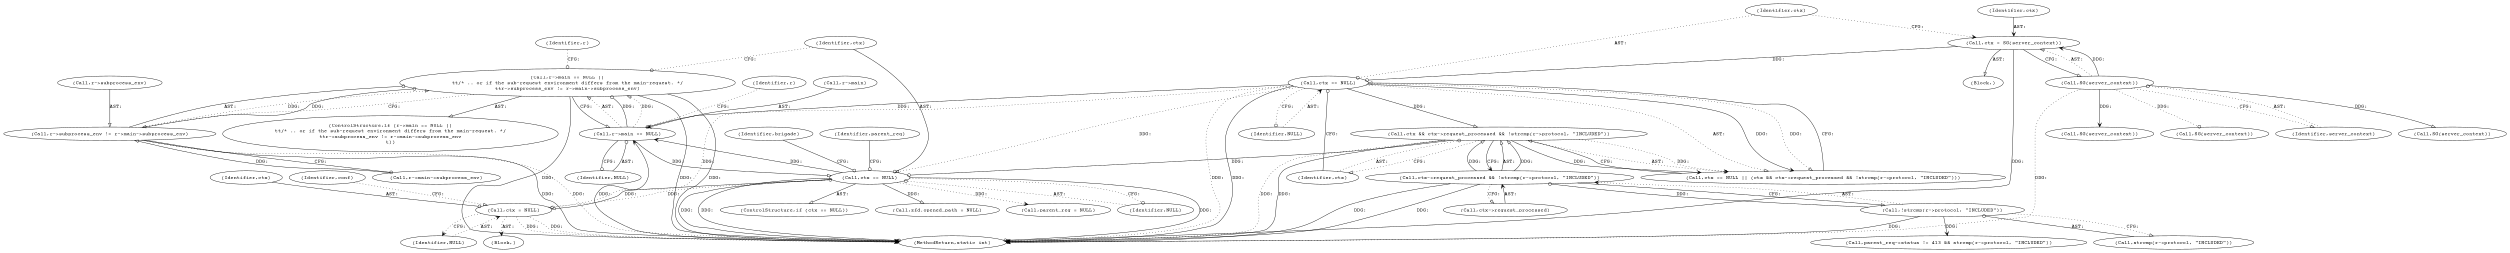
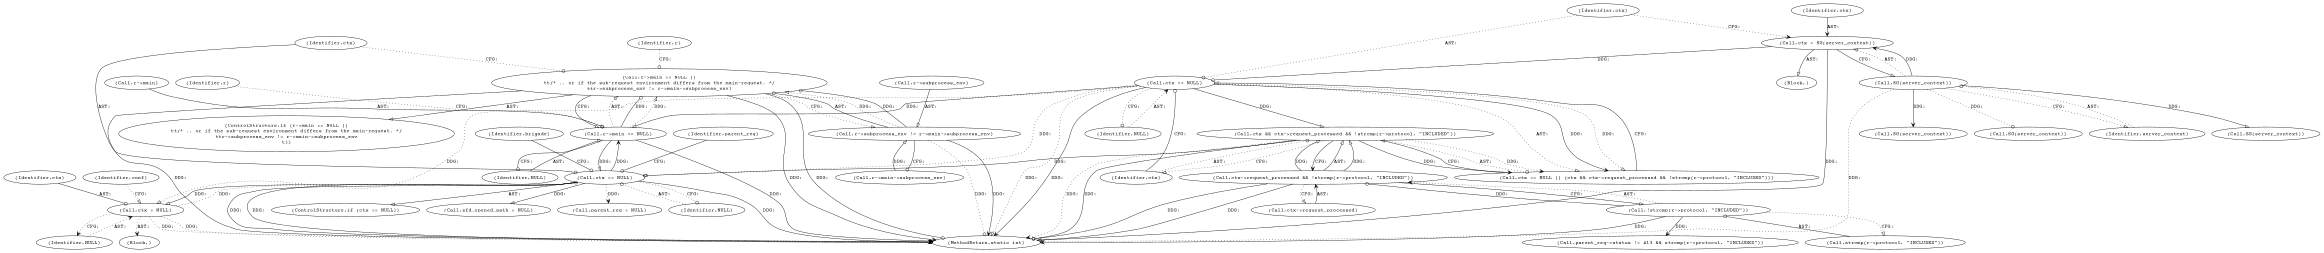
  digraph {
    fontname="Courier Prime"
    node [fontname="Courier Prime"]
    edge [arrowhead=onormal fontname="Courier Prime" style=solid]
    n1 [label="(Call,r->main == NULL ||\n\t\t/* .. or if the sub-request environment differs from the main-request. */\n\t\tr->subprocess_env != r->main->subprocess_env)"]
    n2 [label="(Call,r->main == NULL)"]
    n3 [label="(Call,r->subprocess_env != r->main->subprocess_env)"]
    n4 [label="(MethodReturn,static int)"]
    n5 [label="(ControlStructure,if (r->main == NULL ||\n\t\t/* .. or if the sub-request environment differs from the main-request. */\n\t\tr->subprocess_env != r->main->subprocess_env\n\t))"]
    n6 [label="(Call,ctx == NULL)"]
    n7 [label="(Identifier,NULL)"]
    n8 [label="(Call,r->main->subprocess_env)"]
    n9 [label="(Call,ctx = NULL)"]
    n10 [label="(ControlStructure,if (ctx == NULL))"]
    n11 [label="(Call,zfd.opened_path = NULL)"]
    n12 [label="(Call,parent_req = NULL)"]
    n13 [label="(Identifier,NULL)"]
    n14 [label="(Call,ctx == NULL)"]
    n15 [label="(Call,ctx && ctx->request_processed && !strcmp(r->protocol, \"INCLUDED\"))"]
    n16 [label="(Call,ctx == NULL || (ctx && ctx->request_processed && !strcmp(r->protocol, \"INCLUDED\")))"]
    n17 [label="(Identifier,NULL)"]
    n18 [label="(Call,ctx->request_processed && !strcmp(r->protocol, \"INCLUDED\"))"]
    n19 [label="(Identifier,ctx)"]
    n20 [label="(Identifier,NULL)"]
    n21 [label="(Block,)"]
    n22 [label="(Call,ctx = SG(server_context))"]
    n23 [label="(Call,SG(server_context))"]
    n24 [label="(Block,)"]
    n25 [label="(Call,SG(server_context))"]
    n26 [label="(Call,SG(server_context))"]
    n27 [label="(Identifier,server_context)"]
    n28 [label="(Call,SG(server_context))"]
    n29 [label="(Call,!strcmp(r->protocol, \"INCLUDED\"))"]
    n30 [label="(Call,ctx->request_processed)"]
    n31 [label="(Call,strcmp(r->protocol, \"INCLUDED\"))"]
    n32 [label="(Call,parent_req->status != 413 && strcmp(r->protocol, \"INCLUDED\"))"]
    n33 [label="(Call,r->main)"]
    n34 [label="(Identifier,brigade)"]
    n35 [label="(Identifier,ctx)"]
    n36 [label="(Identifier,ctx)"]
    n37 [label="(Identifier,parent_req)"]
    n38 [label="(Call,r->subprocess_env)"]
    n39 [label="(Identifier,ctx)"]
    n40 [label="(Identifier,r)"]
    n41 [label="(Identifier,conf)"]
    n42 [label="(Identifier,ctx)"]
    n43 [label="(Identifier,r)"]
    n1 -> n2 [label="CFG: "]
    n1 -> n3 [label="CFG: " style=dotted]
    n1 -> n4 [arrowhead=odot label="DDG: "]
    n1 -> n4 [arrowhead=vee label="DDG: "]
    n1 -> n4 [arrowhead=vee label="DDG: "]
    n1 -> n5 [label="AST: "]
    n2 -> n1 [label="AST: " style=dotted]
    n2 -> n1 [arrowhead=odot label="DDG: "]
    n2 -> n1 [label="DDG: " style=dotted]
-   n4 -> n2 [arrowhead=vee label="DDG: "]
+   n2 -> n4 [arrowhead=vee label="DDG: "]
    n2 -> n6 [label="DDG: "]
    n2 -> n7 [arrowhead=odot label="CFG: "]
    n3 -> n1 [arrowhead=odot label="AST: "]
    n3 -> n1 [label="DDG: " style=dotted]
    n3 -> n1 [arrowhead=odot label="DDG: "]
    n3 -> n4 [arrowhead=vee label="DDG: "]
    n3 -> n4 [arrowhead=odot label="DDG: " style=dotted]
    n3 -> n8 [arrowhead=odot label="CFG: "]
    n6 -> n2 [arrowhead=vee label="DDG: "]
    n6 -> n4 [arrowhead=odot label="DDG: "]
    n6 -> n4 [arrowhead=odot label="DDG: "]
    n6 -> n4 [arrowhead=odot label="DDG: "]
    n6 -> n9 [label="DDG: "]
    n6 -> n10 [label="AST: "]
    n6 -> n11 [label="DDG: "]
    n6 -> n12 [arrowhead=vee label="DDG: " style=dotted]
    n6 -> n13 [arrowhead=odot label="CFG: " style=dotted]
    n7 -> n2 [arrowhead=odot label="AST: "]
    n8 -> n3 [label="DDG: "]
    n9 -> n4 [arrowhead=vee label="DDG: " style=dotted]
    n9 -> n4 [arrowhead=odot label="DDG: " style=dotted]
    n9 -> n6 [arrowhead=odot label="DDG: " style=dotted]
    n9 -> n20 [arrowhead=vee label="CFG: " style=dotted]
    n9 -> n21 [arrowhead=vee label="AST: " style=dotted]
    n13 -> n6 [arrowhead=odot label="AST: " style=dotted]
    n14 -> n2 [label="DDG: "]
    n14 -> n4 [label="DDG: " style=dotted]
    n14 -> n4 [arrowhead=vee label="DDG: "]
    n14 -> n6 [label="DDG: " style=dotted]
    n14 -> n9 [label="DDG: " style=dotted]
    n14 -> n15 [label="DDG: "]
    n14 -> n16 [label="AST: " style=dotted]
    n14 -> n16 [arrowhead=vee label="DDG: "]
    n14 -> n16 [label="DDG: " style=dotted]
    n14 -> n17 [arrowhead=odot label="CFG: " style=dotted]
    n15 -> n4 [arrowhead=odot label="DDG: "]
    n15 -> n4 [arrowhead=vee label="DDG: " style=dotted]
    n15 -> n6 [arrowhead=odot label="DDG: "]
    n15 -> n16 [arrowhead=odot label="AST: " style=dotted]
    n15 -> n16 [arrowhead=vee label="DDG: " style=dotted]
    n15 -> n16 [arrowhead=vee label="DDG: "]
    n15 -> n18 [arrowhead=vee label="CFG: "]
    n15 -> n19 [label="CFG: " style=dotted]
    n16 -> n14 [label="CFG: "]
    n16 -> n15 [label="CFG: "]
    n17 -> n14 [arrowhead=vee label="AST: " style=dotted]
    n18 -> n4 [label="DDG: "]
    n18 -> n4 [arrowhead=odot label="DDG: "]
    n18 -> n15 [label="AST: "]
    n18 -> n15 [label="DDG: "]
    n18 -> n15 [label="DDG: "]
    n18 -> n29 [label="CFG: "]
    n18 -> n30 [label="CFG: " style=dotted]
    n19 -> n14 [arrowhead=odot label="CFG: "]
    n19 -> n15 [arrowhead=odot label="AST: " style=dotted]
    n20 -> n9 [arrowhead=vee label="AST: " style=dotted]
    n22 -> n4 [label="DDG: "]
    n22 -> n14 [arrowhead=odot label="DDG: "]
    n22 -> n23 [label="CFG: "]
    n22 -> n24 [label="AST: "]
    n23 -> n4 [arrowhead=odot label="DDG: " style=dotted]
    n23 -> n22 [label="AST: " style=dotted]
    n23 -> n22 [arrowhead=vee label="DDG: "]
    n23 -> n25 [arrowhead=vee label="DDG: "]
    n23 -> n26 [arrowhead=odot label="DDG: " style=dotted]
    n23 -> n27 [label="CFG: " style=dotted]
    n23 -> n28 [label="DDG: "]
    n27 -> n23 [arrowhead=odot label="AST: " style=dotted]
    n29 -> n4 [arrowhead=vee label="DDG: "]
    n29 -> n18 [arrowhead=vee label="AST: " style=dotted]
    n29 -> n18 [arrowhead=odot label="DDG: "]
    n29 -> n31 [label="CFG: " style=dotted]
    n29 -> n32 [arrowhead=vee label="DDG: "]
    n30 -> n18 [arrowhead=vee label="AST: "]
    n31 -> n29 [arrowhead=odot label="AST: "]
-   n33 -> n2 [arrowhead=vee label="AST: "]
+   n33 -> n2 [label="AST: "]
    n34 -> n6 [arrowhead=odot label="CFG: "]
    n35 -> n14 [arrowhead=odot label="AST: " style=dotted]
    n35 -> n22 [arrowhead=vee label="CFG: " style=dotted]
    n36 -> n9 [arrowhead=odot label="AST: "]
    n37 -> n6 [arrowhead=odot label="CFG: "]
    n38 -> n3 [label="AST: "]
    n39 -> n1 [arrowhead=odot label="CFG: " style=dotted]
    n39 -> n6 [arrowhead=odot label="AST: "]
    n40 -> n1 [arrowhead=odot label="CFG: " style=dotted]
    n41 -> n9 [label="CFG: " style=dotted]
    n42 -> n22 [arrowhead=vee label="AST: "]
    n43 -> n2 [arrowhead=odot label="CFG: " style=dotted]
  }
